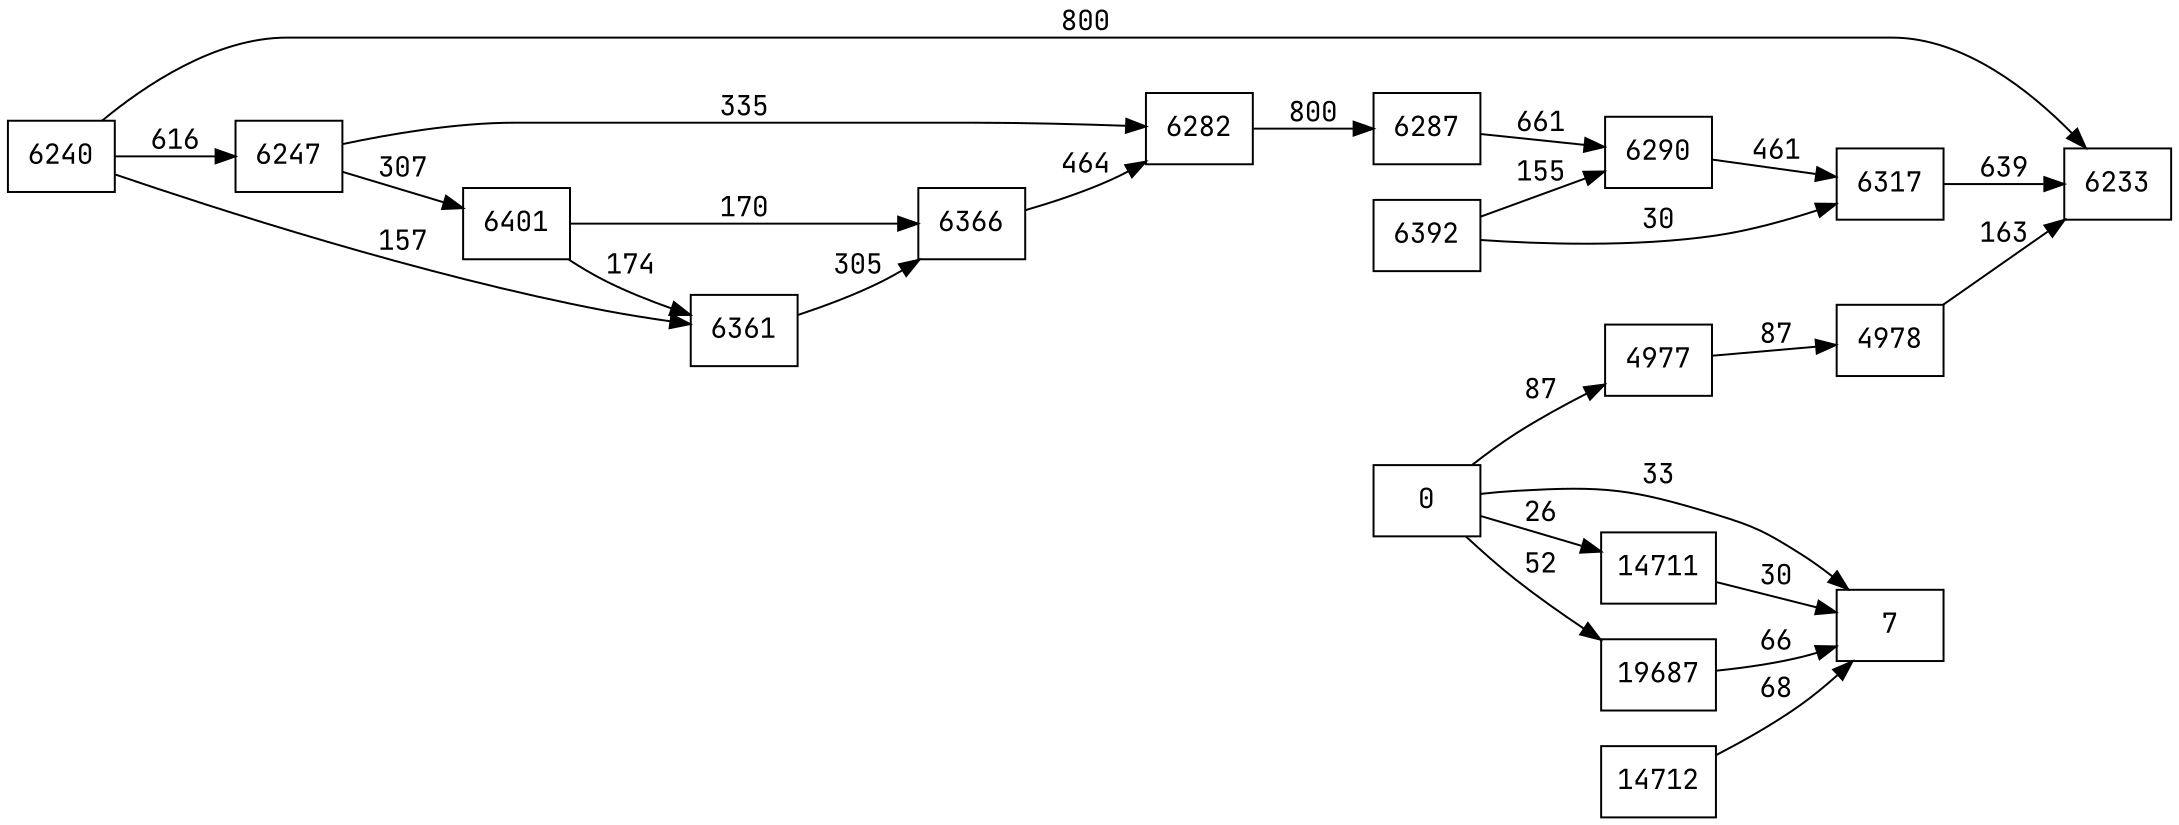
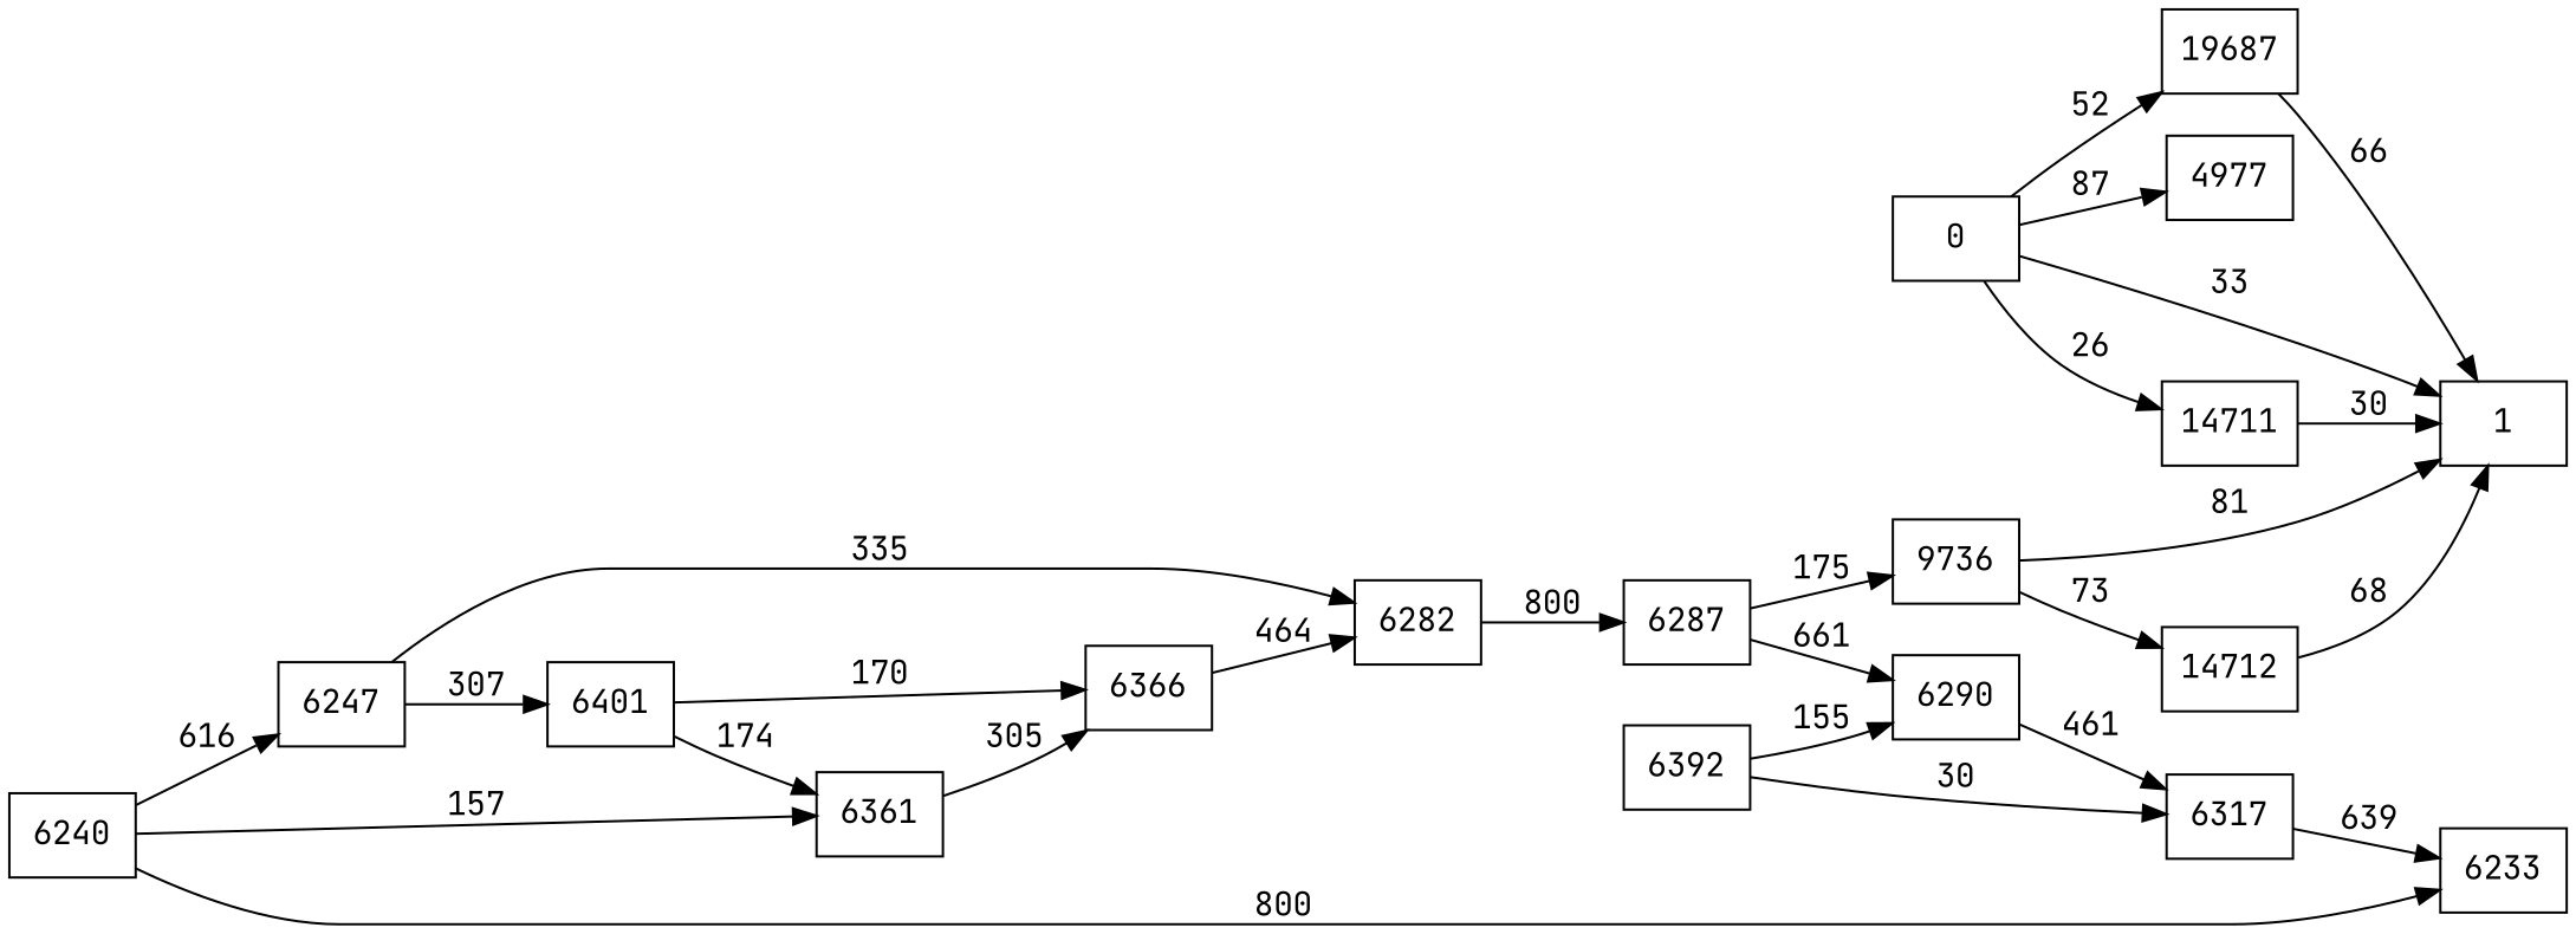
  digraph {
    fontname="JetBrains Mono"
    rankdir=LR
    node [fontname="JetBrains Mono" shape=rectangle]
    edge [fontname="JetBrains Mono"]
    4977
-   4978
    6233
    6240
    6247
    6361
    6282
    6401
    6366
    6287
    6290
+   9736
    6317
    14712
-   1 [label=7]
+   1
    6392
    14711
    19687
    0
-   4977 -> 4978 [label=87]
-   4978 -> 6233 [label=163]
    6240 -> 6233 [label=800]
    6240 -> 6247 [label=616]
    6240 -> 6361 [label=157]
    6247 -> 6282 [label=335]
    6247 -> 6401 [label=307]
    6361 -> 6366 [label=305]
    6282 -> 6287 [label=800]
    6401 -> 6361 [label=174]
    6401 -> 6366 [label=170]
    6366 -> 6282 [label=464]
    6287 -> 6290 [label=661]
+   6287 -> 9736 [label=175]
    6290 -> 6317 [label=461]
+   9736 -> 14712 [label=73]
+   9736 -> 1 [label=81]
    6317 -> 6233 [label=639]
    14712 -> 1 [label=68]
    6392 -> 6290 [label=155]
    6392 -> 6317 [label=30]
    14711 -> 1 [label=30]
    19687 -> 1 [label=66]
    0 -> 4977 [label=87]
    0 -> 1 [label=33]
    0 -> 14711 [label=26]
    0 -> 19687 [label=52]
  }
